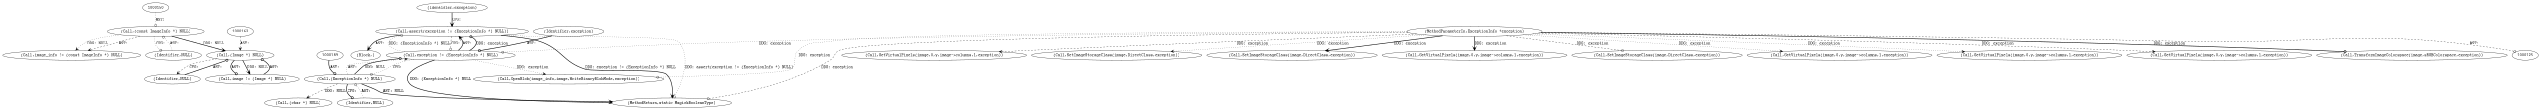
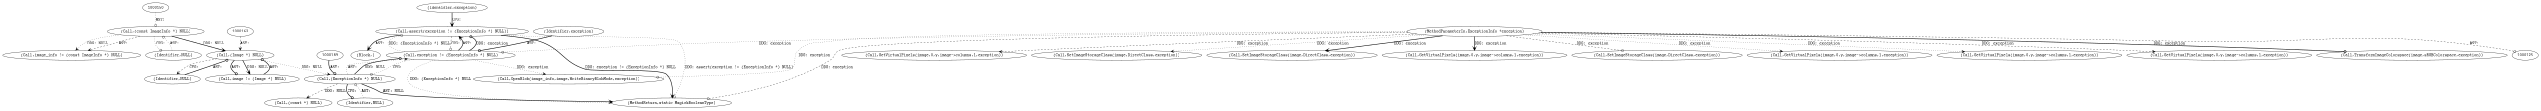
  digraph {
    fontname="Courier Prime"
    node [fontname="Courier Prime"]
    edge [arrowhead=odot fontname="Courier Prime" style=bold]
    n1 [label="(Call,assert(exception != (ExceptionInfo *) NULL))"]
    n2 [label="(Call,exception != (ExceptionInfo *) NULL)"]
    n3 [label="(Block,)"]
    n4 [label="(MethodReturn,static MagickBooleanType)"]
    n5 [label="(Call,(ExceptionInfo *) NULL)"]
    n6 [label="(Call,OpenBlob(image_info,image,WriteBinaryBlobMode,exception))"]
-   n7 [label="(Call,(char *) NULL)"]
+   n7 [label="(Call,(const *) NULL)"]
    n8 [label="(Identifier,NULL)"]
    n9 [label="(MethodParameterIn,ExceptionInfo *exception)"]
    n10 [label="(Call,GetVirtualPixels(image,0,y,image->columns,1,exception))"]
    n11 [label="(Call,SetImageStorageClass(image,DirectClass,exception))"]
    n12 [label="(Call,SetImageStorageClass(image,DirectClass,exception))"]
    n13 [label="(Call,GetVirtualPixels(image,0,y,image->columns,1,exception))"]
    n14 [label="(Call,SetImageStorageClass(image,DirectClass,exception))"]
    n15 [label="(Call,GetVirtualPixels(image,0,y,image->columns,1,exception))"]
    n16 [label="(Call,GetVirtualPixels(image,0,y,image->columns,1,exception))"]
    n17 [label="(Call,GetVirtualPixels(image,0,y,image->columns,1,exception))"]
    n18 [label="(Call,TransformImageColorspace(image,sRGBColorspace,exception))"]
    1000125
    n20 [label="(Call,(Image *) NULL)"]
    n21 [label="(Identifier,NULL)"]
    n22 [label="(Call,image != (Image *) NULL)"]
    n23 [label="(Call,(const ImageInfo *) NULL)"]
    n24 [label="(Call,image_info != (const ImageInfo *) NULL)"]
    n25 [label="(Identifier,NULL)"]
    n26 [label="(Identifier,exception)"]
    n27 [label="(Identifier,exception)"]
    1000189
    1000162
    1000150
    n1 -> n2 [label="CFG: " style=dashed]
    n1 -> n3 [arrowhead=vee label="AST: "]
    n1 -> n4 [arrowhead=vee label="DDG: exception != (ExceptionInfo *) NULL"]
    n1 -> n4 [label="DDG: assert(exception != (ExceptionInfo *) NULL)" style=dotted]
    n2 -> n1 [arrowhead=vee label="AST: "]
    n2 -> n1 [label="DDG: exception"]
    n2 -> n1 [label="DDG: (ExceptionInfo *) NULL" style=dotted]
-   n2 -> n4 [label="DDG: (ExceptionInfo *) NULL"]
+   n2 -> n4 [label="DDG: (ExceptionInfo *) NULL" style=dotted]
    n2 -> n5 [label="CFG: " style=dotted]
    n2 -> n6 [arrowhead=vee label="DDG: exception" style=dotted]
    n5 -> n2 [arrowhead=vee label="AST: " style=dotted]
    n5 -> n2 [label="DDG: NULL"]
    n5 -> n4 [arrowhead=vee label="AST: NULL"]
    n5 -> n7 [arrowhead=vee label="DDG: NULL" style=dashed]
    n5 -> n8 [label="CFG: "]
    n8 -> n5 [label="AST: " style=dotted]
    n9 -> n2 [label="DDG: exception" style=dotted]
    n9 -> n4 [label="DDG: exception" style=dashed]
    n9 -> n6 [label="DDG: exception" style=dotted]
    n9 -> n10 [arrowhead=vee label="DDG: exception" style=dashed]
    n9 -> n11 [arrowhead=vee label="DDG: exception" style=dotted]
    n9 -> n12 [arrowhead=vee label="DDG: exception"]
    n9 -> n13 [arrowhead=vee label="DDG: exception"]
    n9 -> n14 [label="DDG: exception" style=dashed]
    n9 -> n15 [arrowhead=vee label="DDG: exception" style=dotted]
    n9 -> n16 [arrowhead=vee label="DDG: exception" style=dotted]
    n9 -> n17 [arrowhead=vee label="DDG: exception" style=dashed]
    n9 -> n18 [label="DDG: exception"]
    n9 -> 1000125 [label="AST: " style=dashed]
+   n20 -> n5 [arrowhead=vee label="DDG: NULL" style=dotted]
    n20 -> n21 [arrowhead=vee label="CFG: " style=dashed]
    n20 -> n22 [label="AST: "]
    n20 -> n22 [arrowhead=vee label="DDG: NULL"]
    n21 -> n20 [label="AST: "]
    n22 -> n20 [label="AST: "]
    n23 -> n20 [arrowhead=vee label="DDG: NULL"]
    n23 -> n24 [arrowhead=vee label="AST: " style=dashed]
    n23 -> n24 [arrowhead=vee label="DDG: NULL" style=dotted]
    n23 -> n25 [label="CFG: " style=dotted]
    n25 -> n23 [label="AST: " style=dotted]
    n26 -> n2 [label="AST: "]
    n27 -> n1 [arrowhead=vee label="CFG: "]
    1000189 -> n5 [label="AST: "]
    1000162 -> n20 [arrowhead=vee label="AST: " style=dashed]
    1000150 -> n23 [label="AST: " style=dotted]
  }
